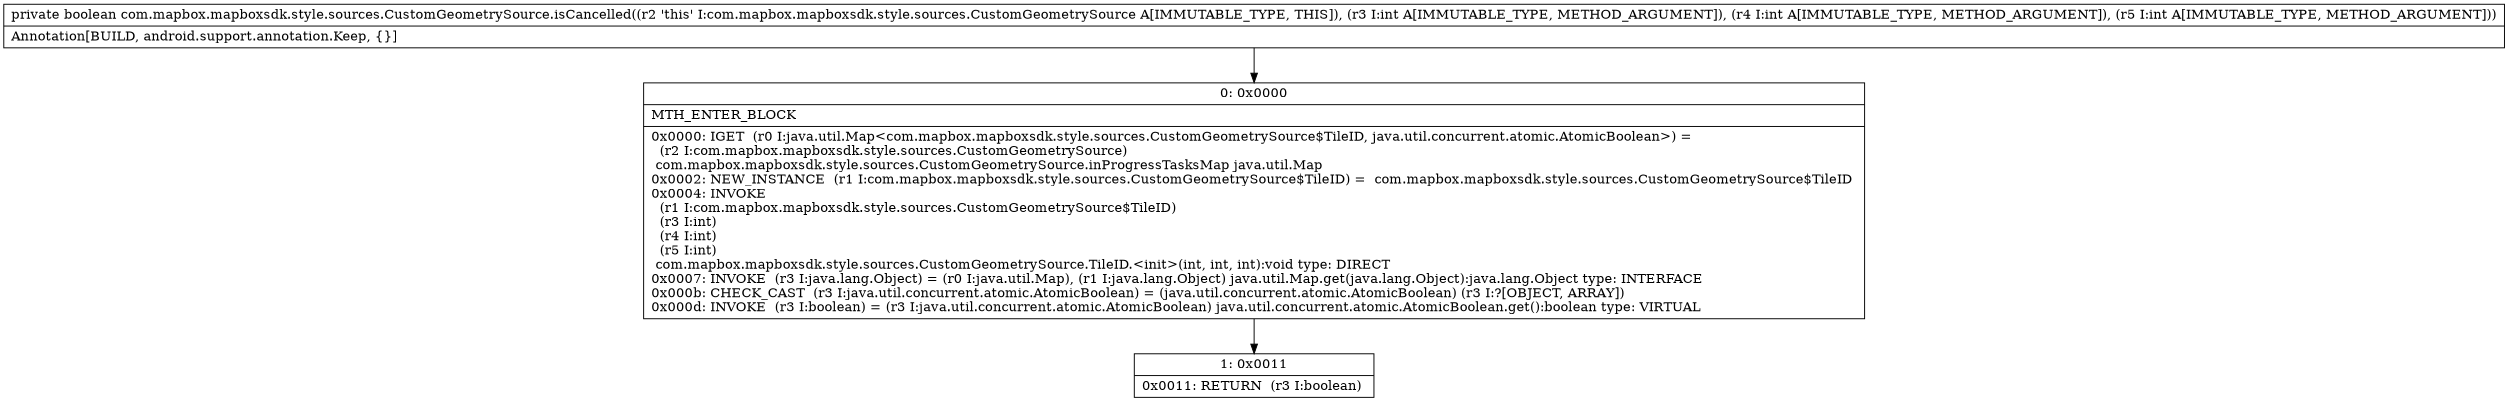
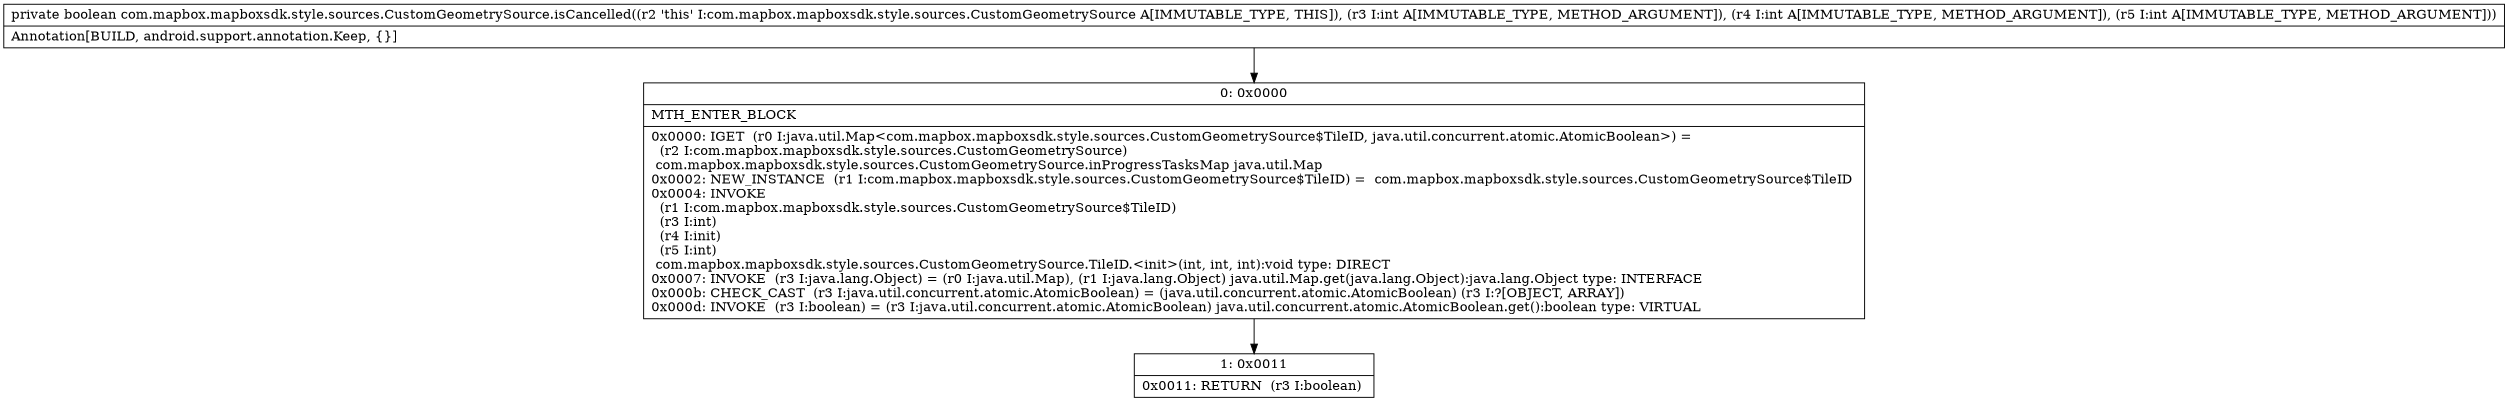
  digraph {
    node [shape=record]
-   n1 [label="{0\:\ 0x0000|MTH_ENTER_BLOCK\l|0x0000: IGET  (r0 I:java.util.Map\<com.mapbox.mapboxsdk.style.sources.CustomGeometrySource$TileID, java.util.concurrent.atomic.AtomicBoolean\>) = \l  (r2 I:com.mapbox.mapboxsdk.style.sources.CustomGeometrySource)\l com.mapbox.mapboxsdk.style.sources.CustomGeometrySource.inProgressTasksMap java.util.Map \l0x0002: NEW_INSTANCE  (r1 I:com.mapbox.mapboxsdk.style.sources.CustomGeometrySource$TileID) =  com.mapbox.mapboxsdk.style.sources.CustomGeometrySource$TileID \l0x0004: INVOKE  \l  (r1 I:com.mapbox.mapboxsdk.style.sources.CustomGeometrySource$TileID)\l  (r3 I:int)\l  (r4 I:int)\l  (r5 I:int)\l com.mapbox.mapboxsdk.style.sources.CustomGeometrySource.TileID.\<init\>(int, int, int):void type: DIRECT \l0x0007: INVOKE  (r3 I:java.lang.Object) = (r0 I:java.util.Map), (r1 I:java.lang.Object) java.util.Map.get(java.lang.Object):java.lang.Object type: INTERFACE \l0x000b: CHECK_CAST  (r3 I:java.util.concurrent.atomic.AtomicBoolean) = (java.util.concurrent.atomic.AtomicBoolean) (r3 I:?[OBJECT, ARRAY]) \l0x000d: INVOKE  (r3 I:boolean) = (r3 I:java.util.concurrent.atomic.AtomicBoolean) java.util.concurrent.atomic.AtomicBoolean.get():boolean type: VIRTUAL \l}"]
+   n1 [label="{0\:\ 0x0000|MTH_ENTER_BLOCK\l|0x0000: IGET  (r0 I:java.util.Map\<com.mapbox.mapboxsdk.style.sources.CustomGeometrySource$TileID, java.util.concurrent.atomic.AtomicBoolean\>) = \l  (r2 I:com.mapbox.mapboxsdk.style.sources.CustomGeometrySource)\l com.mapbox.mapboxsdk.style.sources.CustomGeometrySource.inProgressTasksMap java.util.Map \l0x0002: NEW_INSTANCE  (r1 I:com.mapbox.mapboxsdk.style.sources.CustomGeometrySource$TileID) =  com.mapbox.mapboxsdk.style.sources.CustomGeometrySource$TileID \l0x0004: INVOKE  \l  (r1 I:com.mapbox.mapboxsdk.style.sources.CustomGeometrySource$TileID)\l  (r3 I:int)\l  (r4 I:init)\l  (r5 I:int)\l com.mapbox.mapboxsdk.style.sources.CustomGeometrySource.TileID.\<init\>(int, int, int):void type: DIRECT \l0x0007: INVOKE  (r3 I:java.lang.Object) = (r0 I:java.util.Map), (r1 I:java.lang.Object) java.util.Map.get(java.lang.Object):java.lang.Object type: INTERFACE \l0x000b: CHECK_CAST  (r3 I:java.util.concurrent.atomic.AtomicBoolean) = (java.util.concurrent.atomic.AtomicBoolean) (r3 I:?[OBJECT, ARRAY]) \l0x000d: INVOKE  (r3 I:boolean) = (r3 I:java.util.concurrent.atomic.AtomicBoolean) java.util.concurrent.atomic.AtomicBoolean.get():boolean type: VIRTUAL \l}"]
    n2 [label="{1\:\ 0x0011|0x0011: RETURN  (r3 I:boolean) \l}"]
    n3 [label="{private boolean com.mapbox.mapboxsdk.style.sources.CustomGeometrySource.isCancelled((r2 'this' I:com.mapbox.mapboxsdk.style.sources.CustomGeometrySource A[IMMUTABLE_TYPE, THIS]), (r3 I:int A[IMMUTABLE_TYPE, METHOD_ARGUMENT]), (r4 I:int A[IMMUTABLE_TYPE, METHOD_ARGUMENT]), (r5 I:int A[IMMUTABLE_TYPE, METHOD_ARGUMENT]))  | Annotation[BUILD, android.support.annotation.Keep, \{\}]\l}"]
    n1 -> n2
    n3 -> n1
  }
